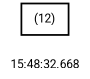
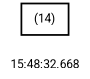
  digraph {
    label="15:48:32.668"
    fontname=Roboto
-   n1 [color=black fontcolor=black label="(12)" shape=rectangle style=bold fontname=Roboto]
+   n1 [color=black fontcolor=black label="(14)" shape=rectangle style=bold fontname=Roboto]
  }
